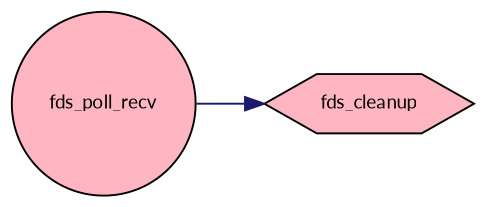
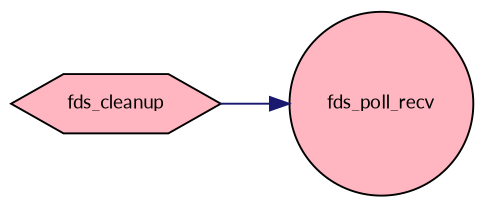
  digraph {
    rankdir=LR
    fontname=Lato
    node [color=black fillcolor=lightpink fontname=Lato fontsize=10 style=filled]
    n1 [fontcolor=black height=0.2 label=fds_poll_recv shape=circle width=0.4]
    n2 [height=0.2 label=fds_cleanup shape=hexagon width=0.4]
-   n1 -> n2 [color=midnightblue fontname=Lato fontsize=10 labelfontname=Helvetica labelfontsize=10 style=solid]
+   n2 -> n1 [color=midnightblue fontname=Lato fontsize=10 labelfontname=Helvetica labelfontsize=10 style=solid]
  }
